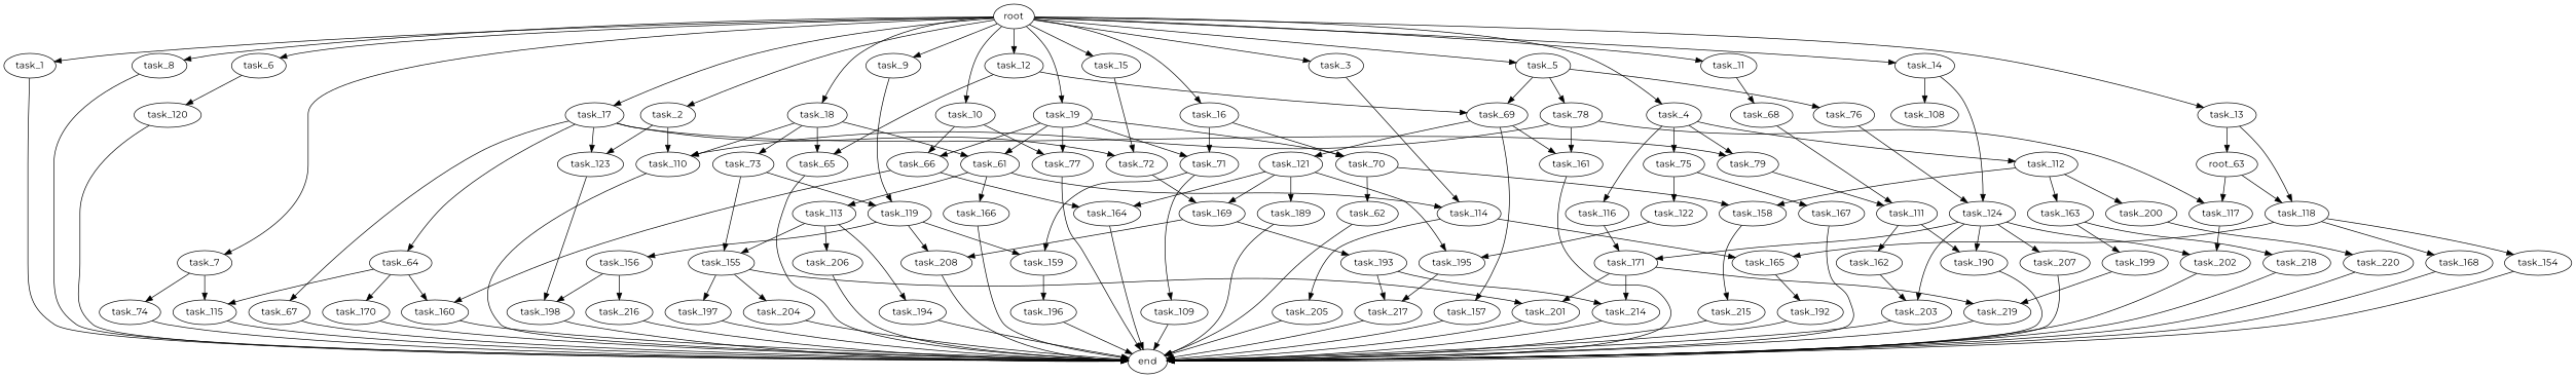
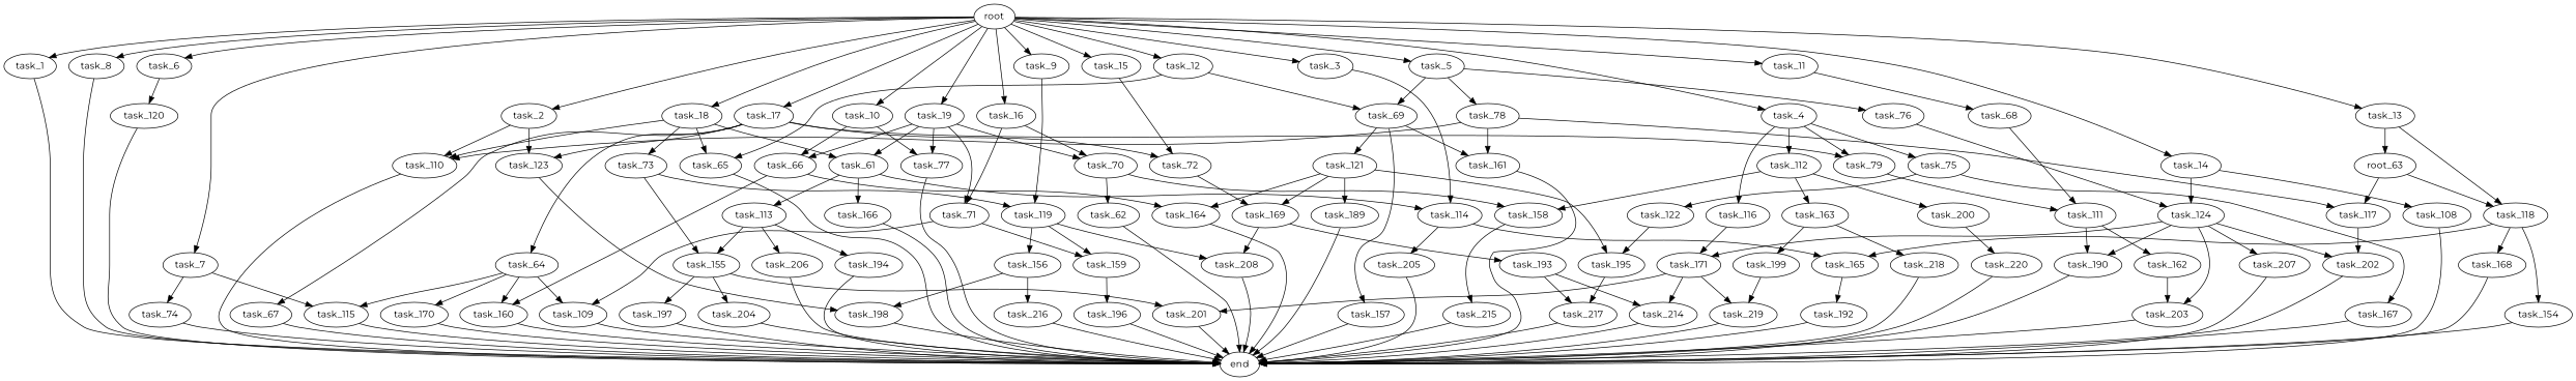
  digraph {
    fontname=Montserrat
    node [fontname=Montserrat]
    edge [fontname=Montserrat]
    root
    task_1
    task_2
    task_3
    task_4
    task_5
    task_6
    task_7
    task_8
    task_9
    task_10
    task_11
    task_12
    task_13
    task_14
    task_15
    task_16
    task_17
    task_18
    task_19
    end
    task_123
    task_110
    task_114
    task_75
    task_79
    task_112
    task_116
    task_69
    task_76
    task_78
    task_120
    task_74
    task_115
    task_119
    task_66
    task_77
    task_68
    task_65
    n40 [label=root_63]
    task_118
    task_108
    task_124
    task_72
    task_70
    task_71
    task_64
    task_67
    task_61
    task_73
    task_109
    task_160
    task_170
    task_198
    task_165
    task_205
    task_122
    task_167
    task_111
    task_158
    task_163
    task_200
    task_171
    task_121
    task_157
    task_161
    task_117
    task_159
    task_156
    task_208
    task_164
    task_154
    task_168
    task_190
    task_202
    task_203
    task_207
    task_169
    task_62
    task_113
    task_166
    task_155
    task_194
    task_206
    task_162
    task_189
    task_195
    task_215
    task_196
    task_193
    task_197
    task_201
    task_204
    task_199
    task_218
    task_220
    task_192
    task_214
    task_219
    task_216
    task_217
    root -> task_1
    root -> task_2
    root -> task_3
    root -> task_4
    root -> task_5
    root -> task_6
    root -> task_7
    root -> task_8
    root -> task_9
    root -> task_10
    root -> task_11
    root -> task_12
    root -> task_13
    root -> task_14
    root -> task_15
    root -> task_16
    root -> task_17
    root -> task_18
    root -> task_19
    task_1 -> end
    task_2 -> task_123
    task_2 -> task_110
    task_3 -> task_114
    task_4 -> task_75
    task_4 -> task_79
    task_4 -> task_112
    task_4 -> task_116
    task_5 -> task_69
    task_5 -> task_76
    task_5 -> task_78
    task_6 -> task_120
    task_7 -> task_74
    task_7 -> task_115
    task_8 -> end
    task_9 -> task_119
    task_10 -> task_66
    task_10 -> task_77
    task_11 -> task_68
    task_12 -> task_69
    task_12 -> task_65
    task_13 -> n40
    task_13 -> task_118
    task_14 -> task_108
    task_14 -> task_124
    task_15 -> task_72
    task_16 -> task_70
    task_16 -> task_71
    task_17 -> task_123
    task_17 -> task_79
    task_17 -> task_72
    task_17 -> task_64
    task_17 -> task_67
    task_18 -> task_110
    task_18 -> task_65
    task_18 -> task_61
    task_18 -> task_73
    task_19 -> task_66
    task_19 -> task_77
    task_19 -> task_70
    task_19 -> task_71
    task_19 -> task_61
    task_123 -> task_198
    task_110 -> end
    task_114 -> task_165
    task_114 -> task_205
    task_75 -> task_122
    task_75 -> task_167
    task_79 -> task_111
    task_112 -> task_158
    task_112 -> task_163
    task_112 -> task_200
    task_116 -> task_171
    task_69 -> task_121
    task_69 -> task_157
    task_69 -> task_161
    task_76 -> task_124
    task_78 -> task_110
    task_78 -> task_161
    task_78 -> task_117
    task_120 -> end
    task_74 -> end
    task_115 -> end
    task_119 -> task_159
    task_119 -> task_156
    task_119 -> task_208
    task_66 -> task_160
    task_66 -> task_164
    task_77 -> end
    task_68 -> task_111
    task_65 -> end
    n40 -> task_118
    n40 -> task_117
    task_118 -> task_165
    task_118 -> task_154
    task_118 -> task_168
+   task_108 -> end
    task_124 -> task_171
    task_124 -> task_190
    task_124 -> task_202
    task_124 -> task_203
    task_124 -> task_207
    task_72 -> task_169
    task_70 -> task_158
    task_70 -> task_62
    task_71 -> task_109
    task_71 -> task_159
    task_64 -> task_115
+   task_64 -> task_109
    task_64 -> task_160
    task_64 -> task_170
    task_67 -> end
    task_61 -> task_114
    task_61 -> task_113
    task_61 -> task_166
    task_73 -> task_119
    task_73 -> task_155
    task_109 -> end
    task_160 -> end
    task_170 -> end
    task_198 -> end
    task_165 -> task_192
    task_205 -> end
    task_122 -> task_195
    task_167 -> end
    task_111 -> task_190
    task_111 -> task_162
    task_158 -> task_215
    task_163 -> task_199
    task_163 -> task_218
    task_200 -> task_220
    task_171 -> task_201
    task_171 -> task_214
    task_171 -> task_219
    task_121 -> task_164
    task_121 -> task_169
    task_121 -> task_189
    task_121 -> task_195
    task_157 -> end
    task_161 -> end
    task_117 -> task_202
    task_159 -> task_196
    task_156 -> task_198
    task_156 -> task_216
    task_208 -> end
    task_164 -> end
    task_154 -> end
    task_168 -> end
    task_190 -> end
    task_202 -> end
    task_203 -> end
    task_207 -> end
    task_169 -> task_208
    task_169 -> task_193
    task_62 -> end
    task_113 -> task_155
    task_113 -> task_194
    task_113 -> task_206
    task_166 -> end
    task_155 -> task_197
    task_155 -> task_201
    task_155 -> task_204
    task_194 -> end
    task_206 -> end
    task_162 -> task_203
    task_189 -> end
    task_195 -> task_217
    task_215 -> end
    task_196 -> end
    task_193 -> task_214
    task_193 -> task_217
    task_197 -> end
    task_201 -> end
    task_204 -> end
    task_199 -> task_219
    task_218 -> end
    task_220 -> end
    task_192 -> end
    task_214 -> end
    task_219 -> end
    task_216 -> end
    task_217 -> end
  }
